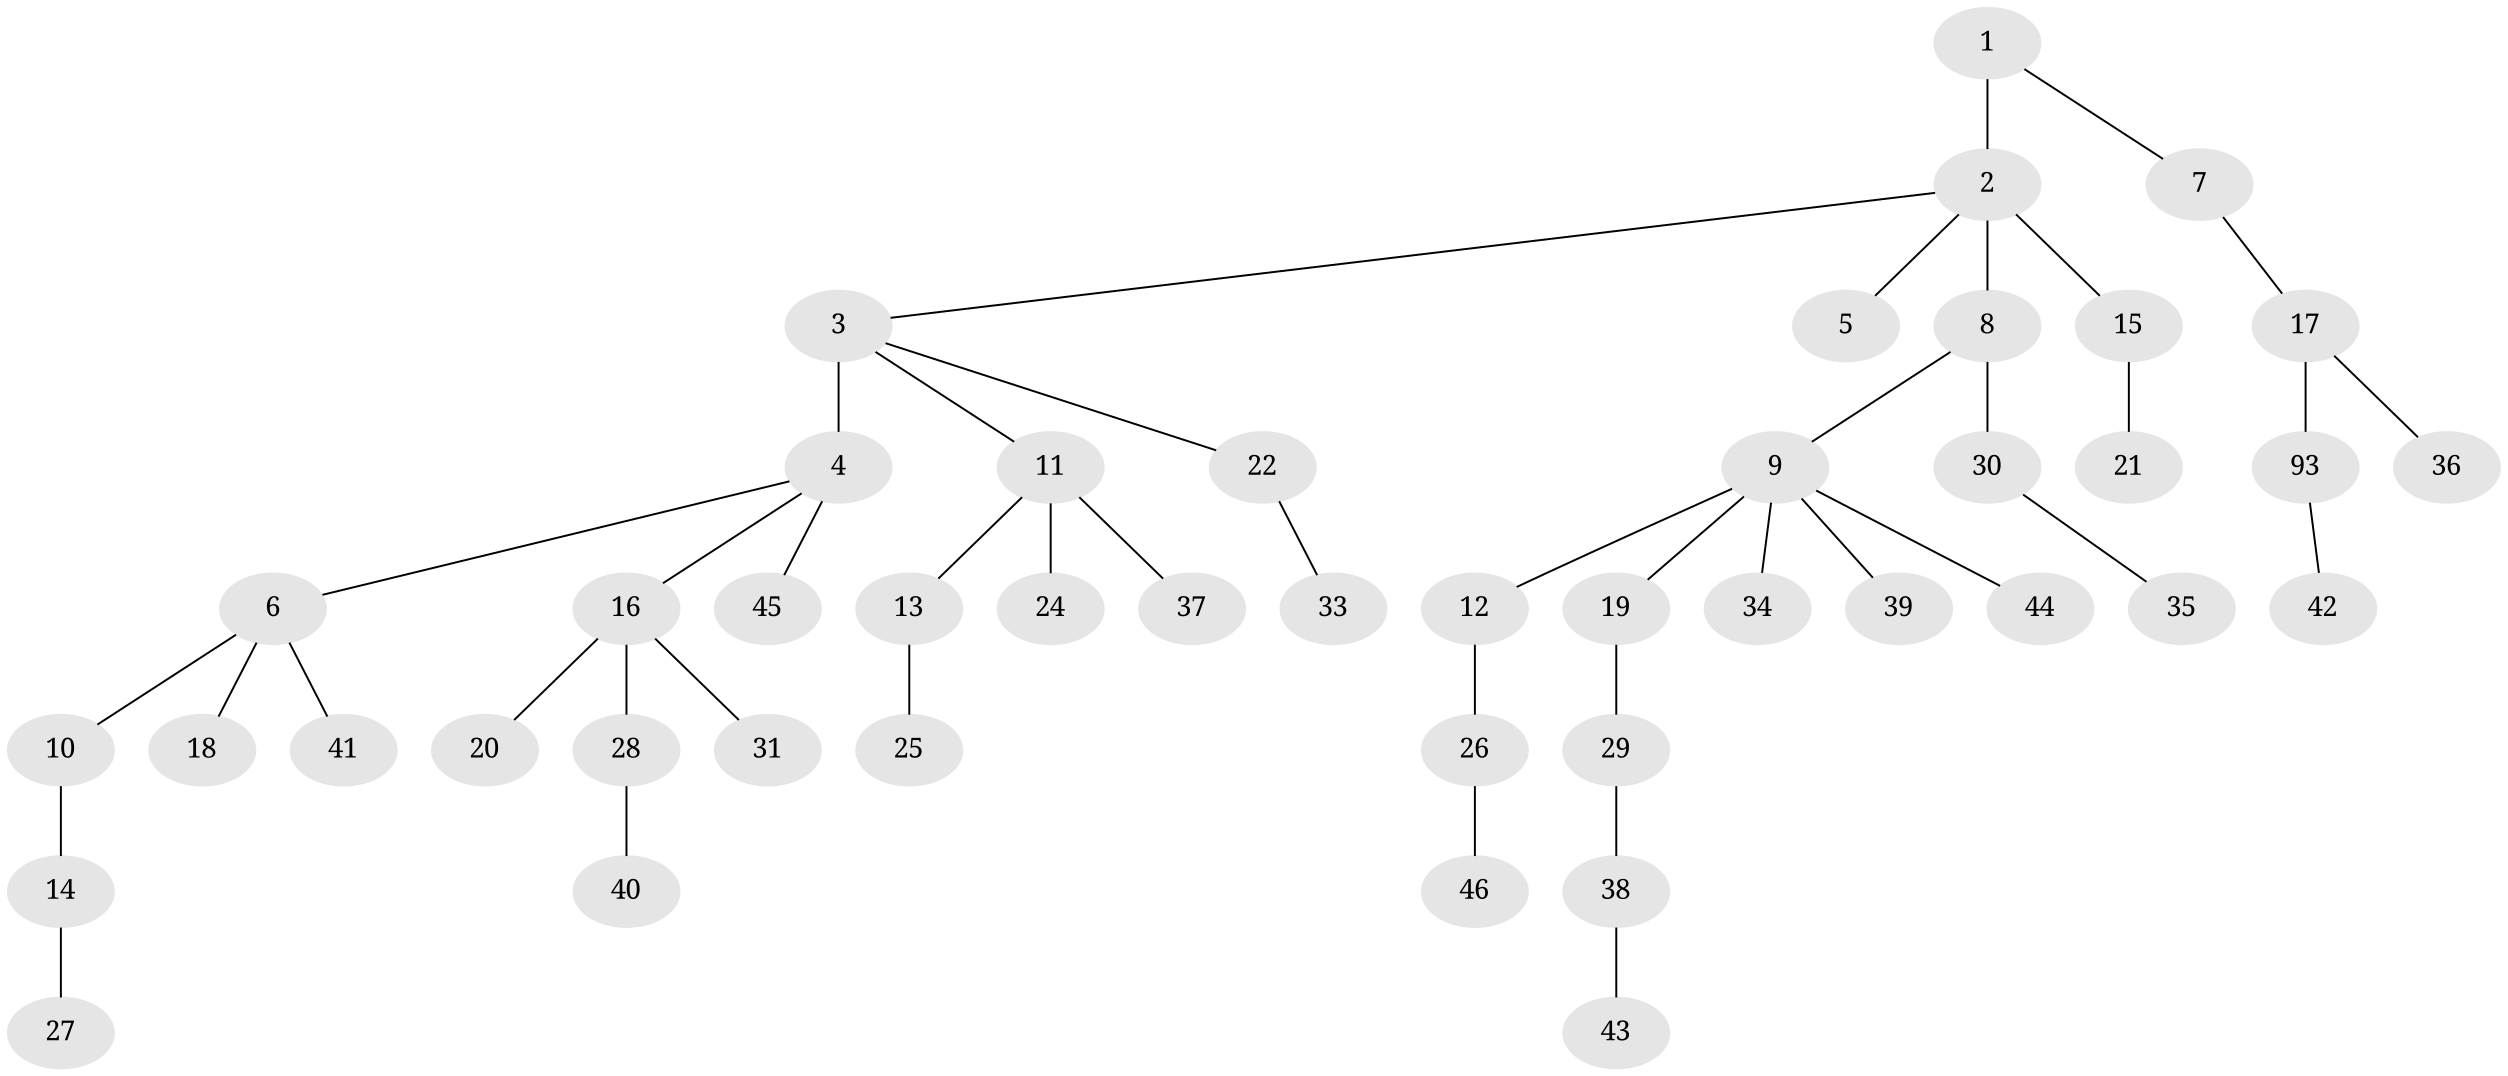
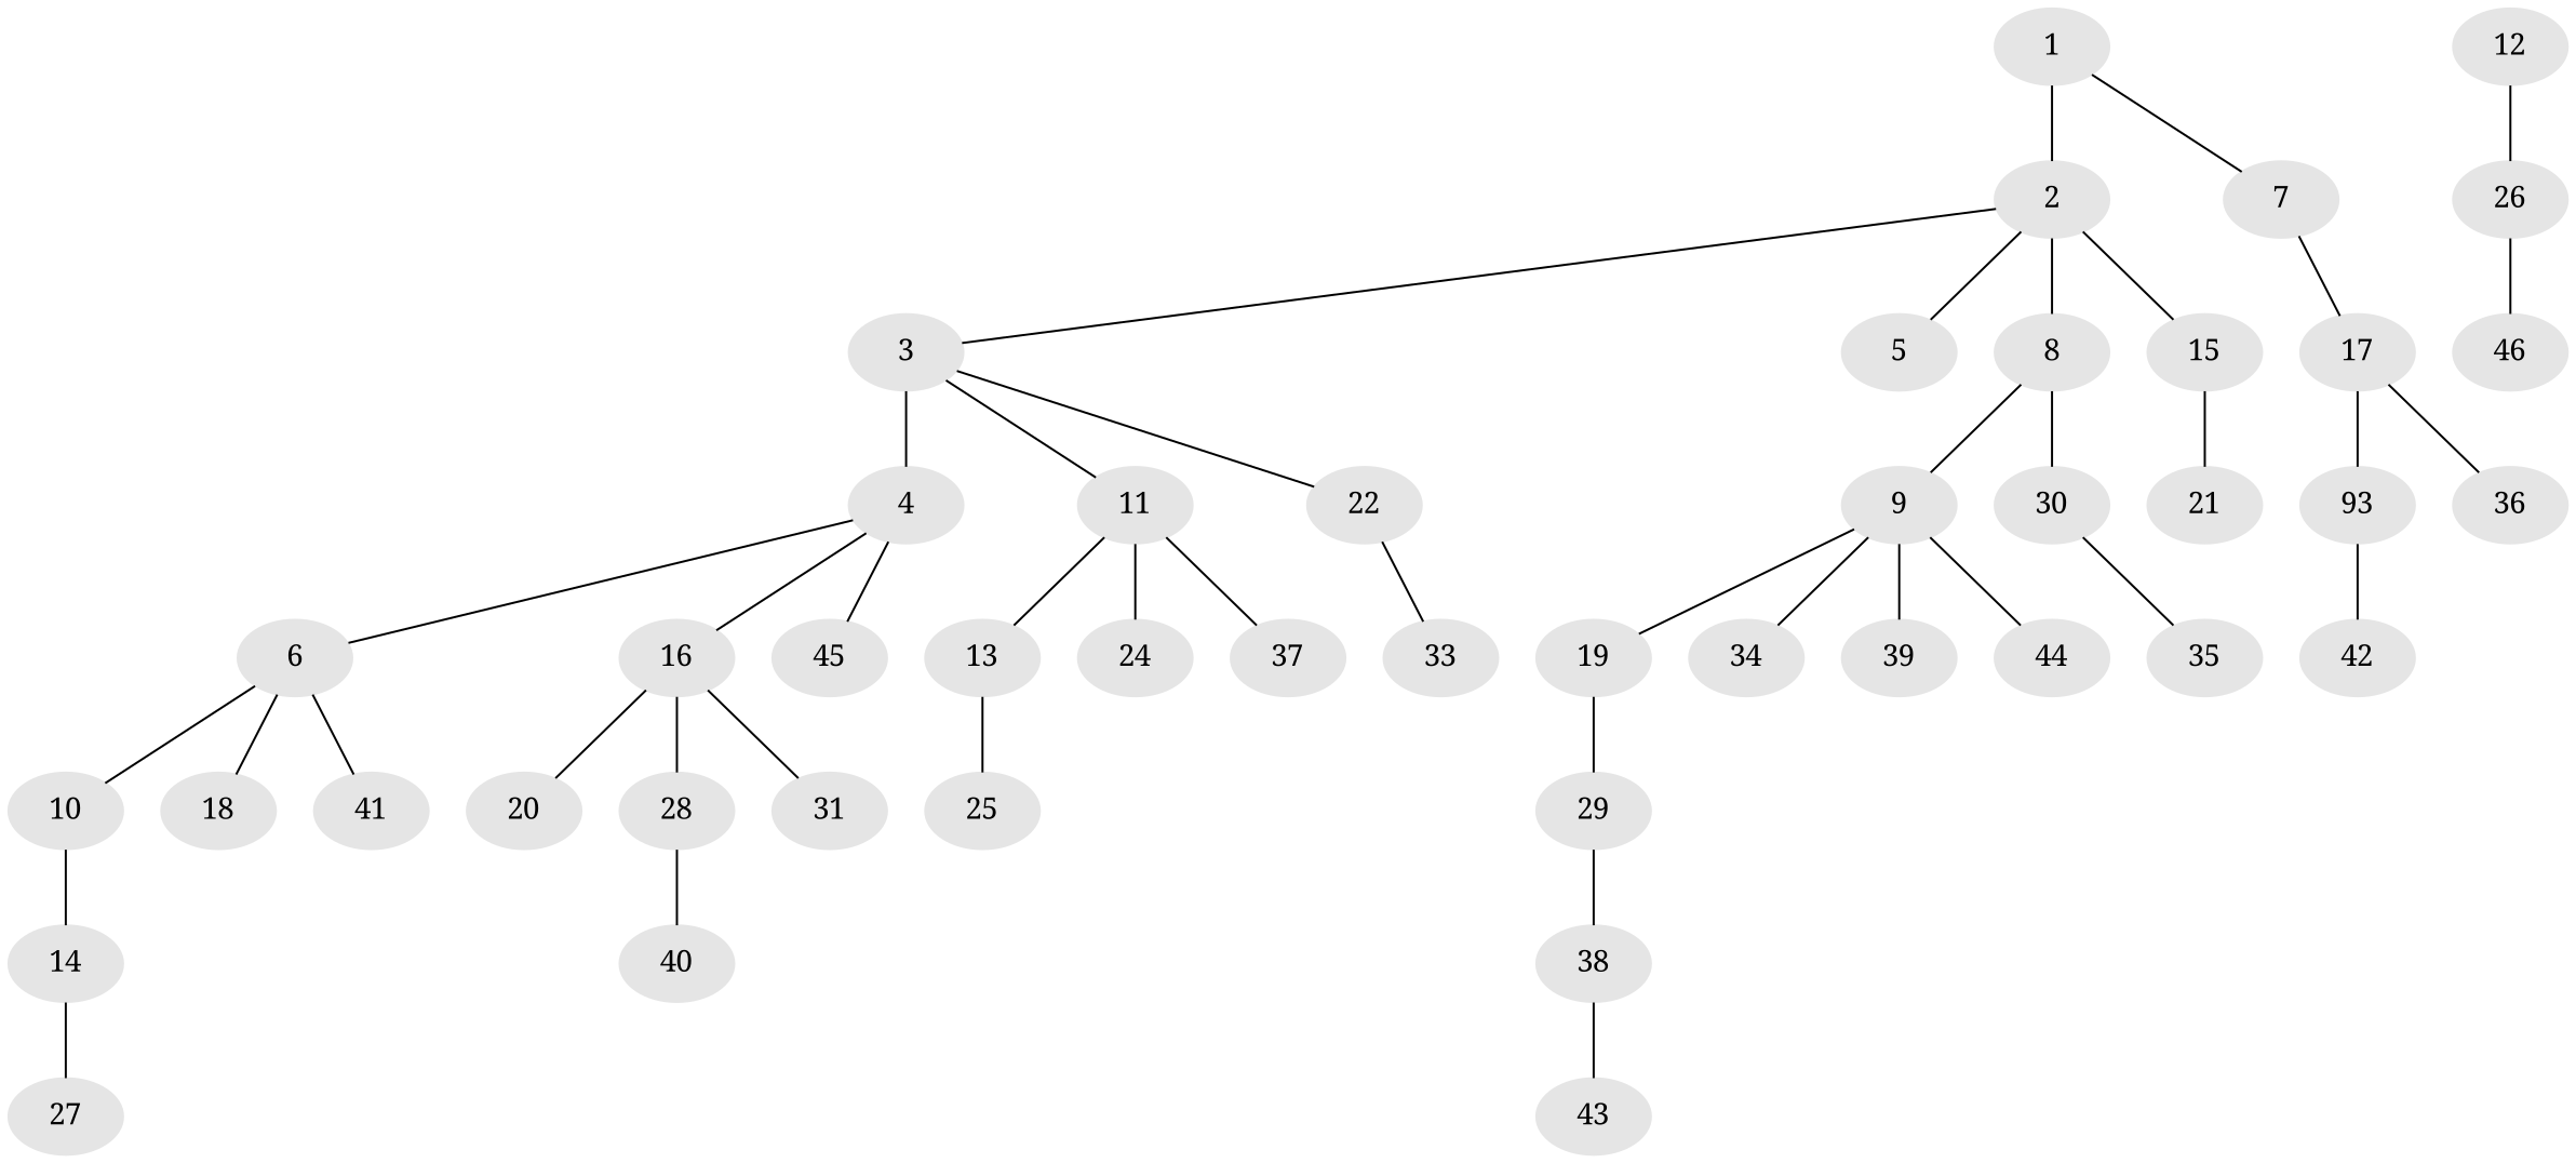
  graph {
    fontname="Noto Serif"
    node [color=gray90 fontname="Noto Serif" style=filled]
    edge [fontname="Noto Serif" weight=1.0]
    1
    2
    7
    3
    5
    8
    15
    17
    4
    11
    22
    9
    30
    21
    6
    16
    45
    13
    24
    37
    33
    10
    18
    41
    20
    28
    31
    14
    n29 [label=93]
    36
    12
    19
    34
    39
    44
    35
    26
    29
    27
    25
    46
    40
    42
    38
    43
    1 -- 2 [weight=3.0]
    1 -- 7
    2 -- 3
    2 -- 5
    2 -- 8
    2 -- 15
    7 -- 17
    3 -- 4 [weight=4.0]
    3 -- 11
    3 -- 22
    8 -- 9
    8 -- 30
    15 -- 21
    17 -- n29
    17 -- 36
    4 -- 6
    4 -- 16
    4 -- 45
    11 -- 13
    11 -- 24 [weight=3.0]
    11 -- 37
    22 -- 33
-   9 -- 12
    9 -- 19
    9 -- 34
    9 -- 39
    9 -- 44
    30 -- 35
    6 -- 10
    6 -- 18
    6 -- 41
    16 -- 20
    16 -- 28
    16 -- 31
    13 -- 25
    10 -- 14
    28 -- 40
    14 -- 27
    n29 -- 42
    12 -- 26
    19 -- 29
    26 -- 46
    29 -- 38
    38 -- 43
  }
